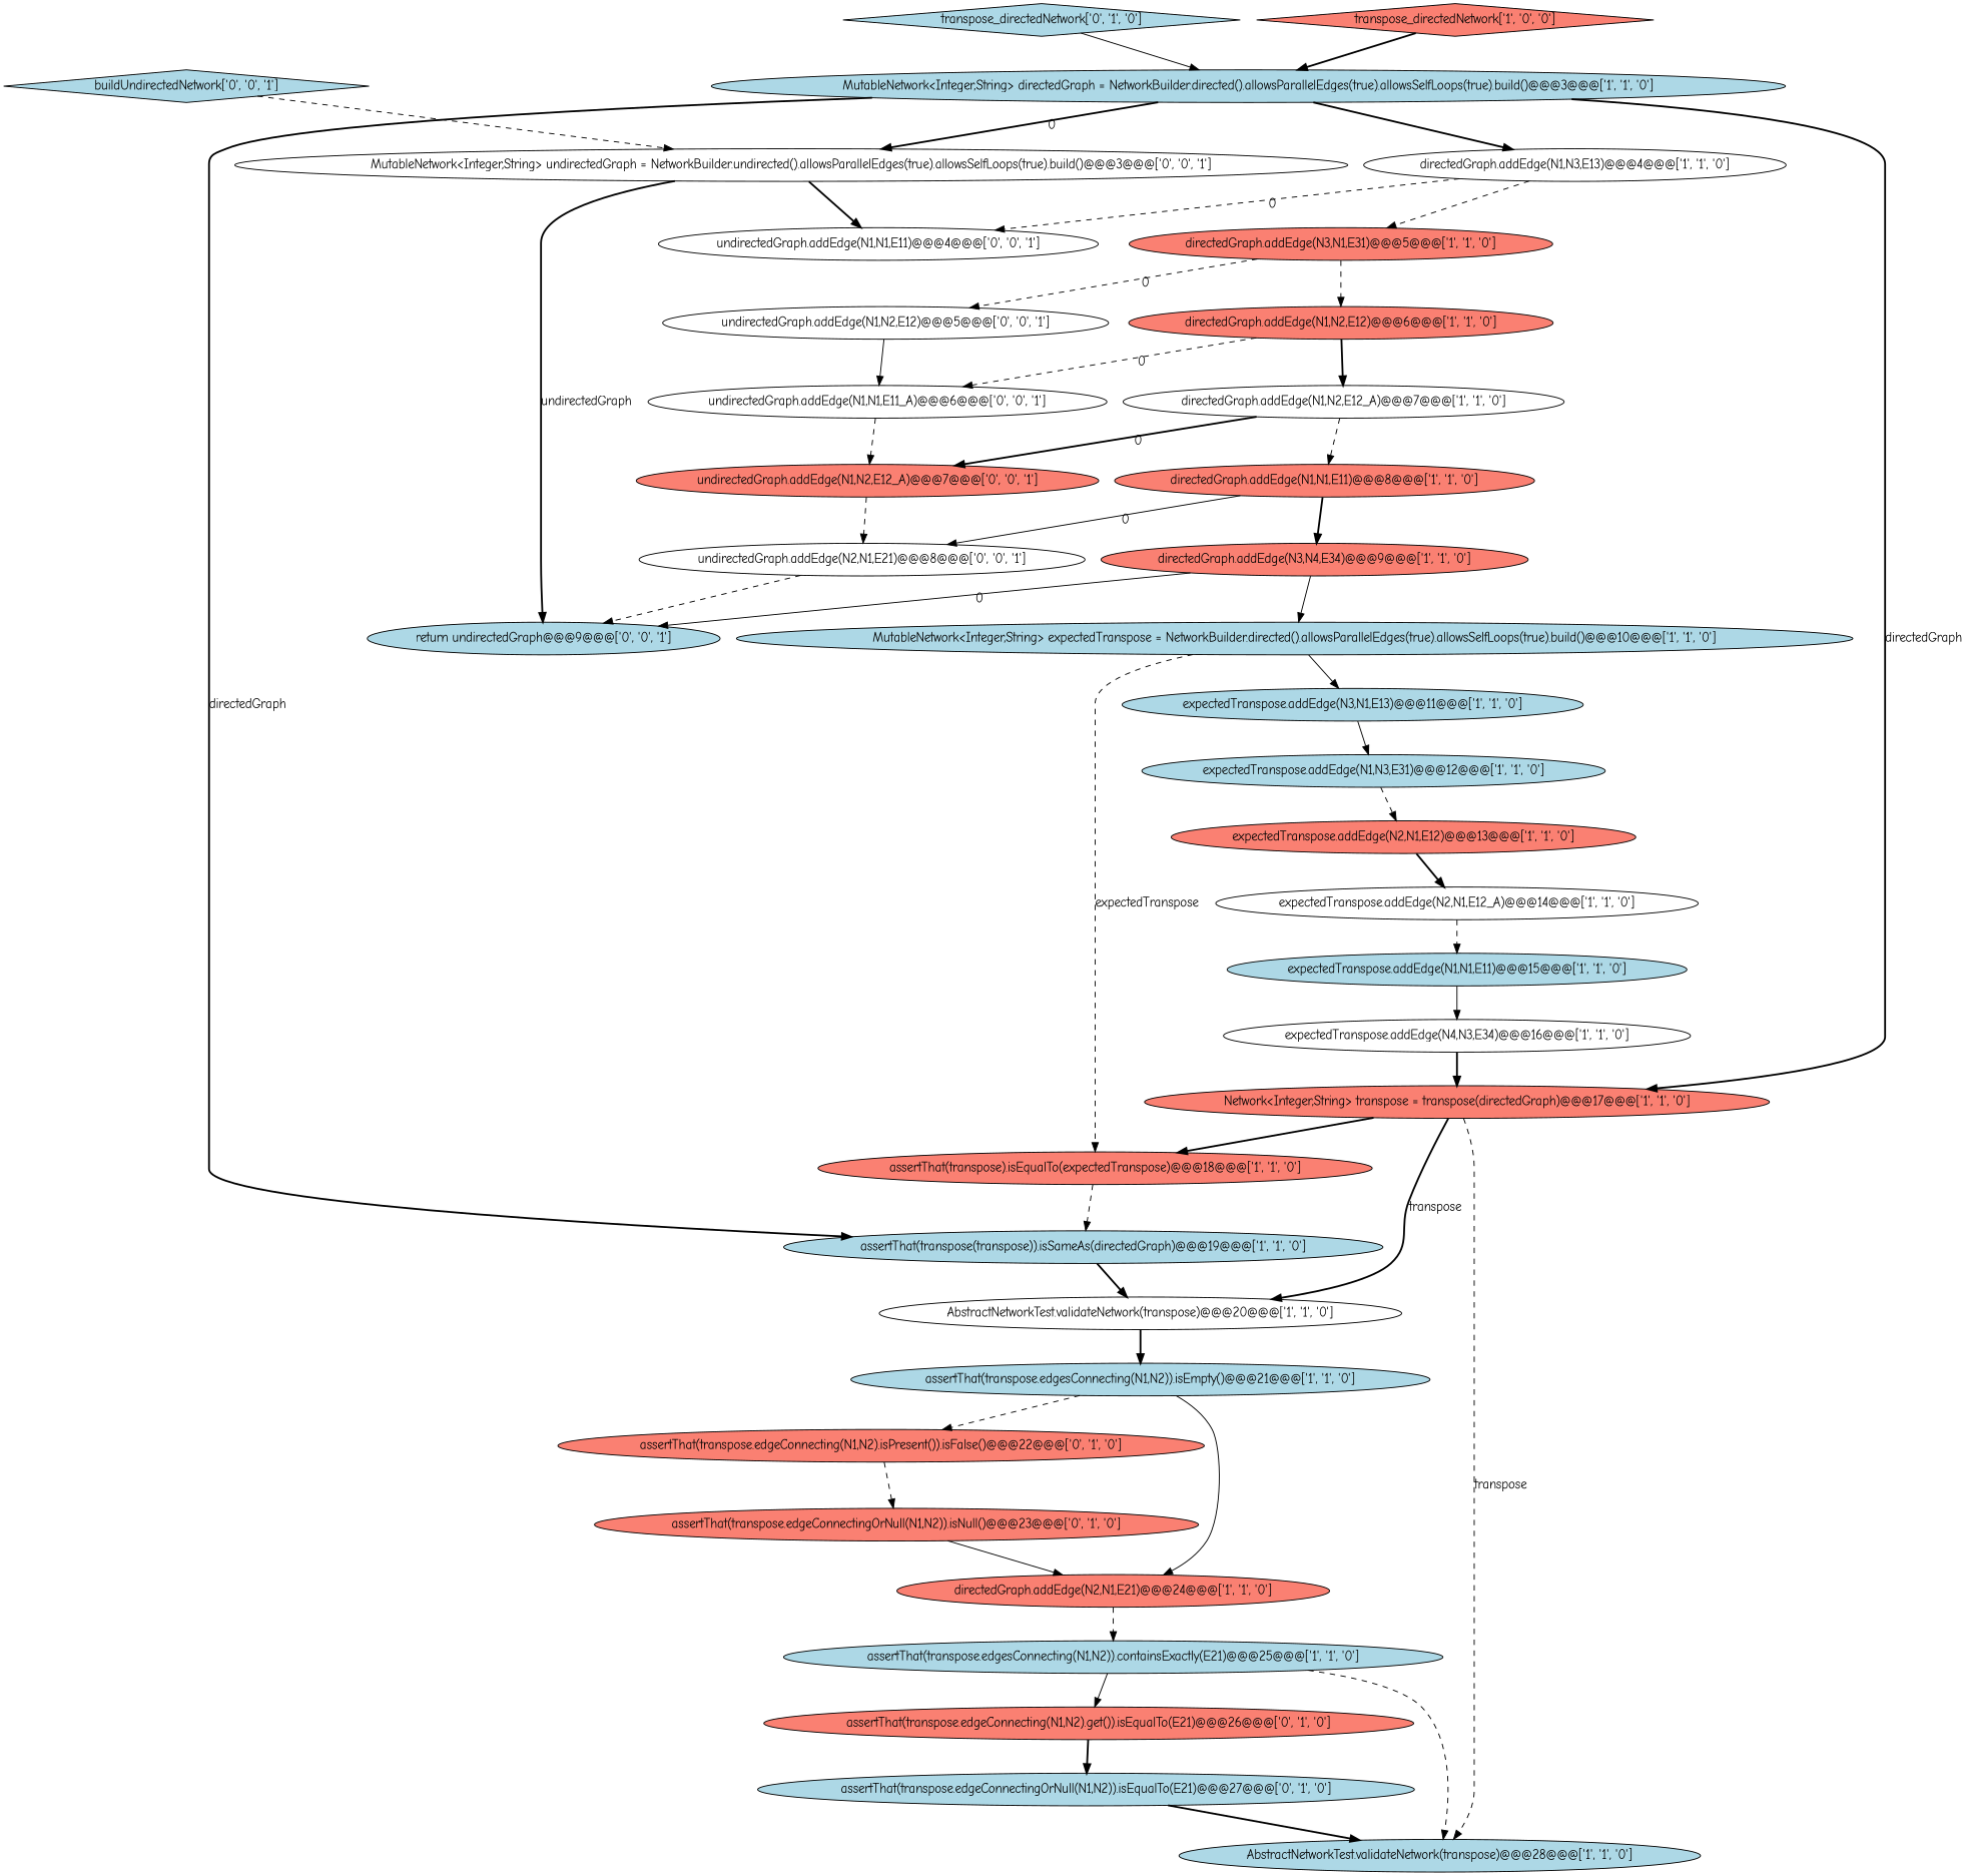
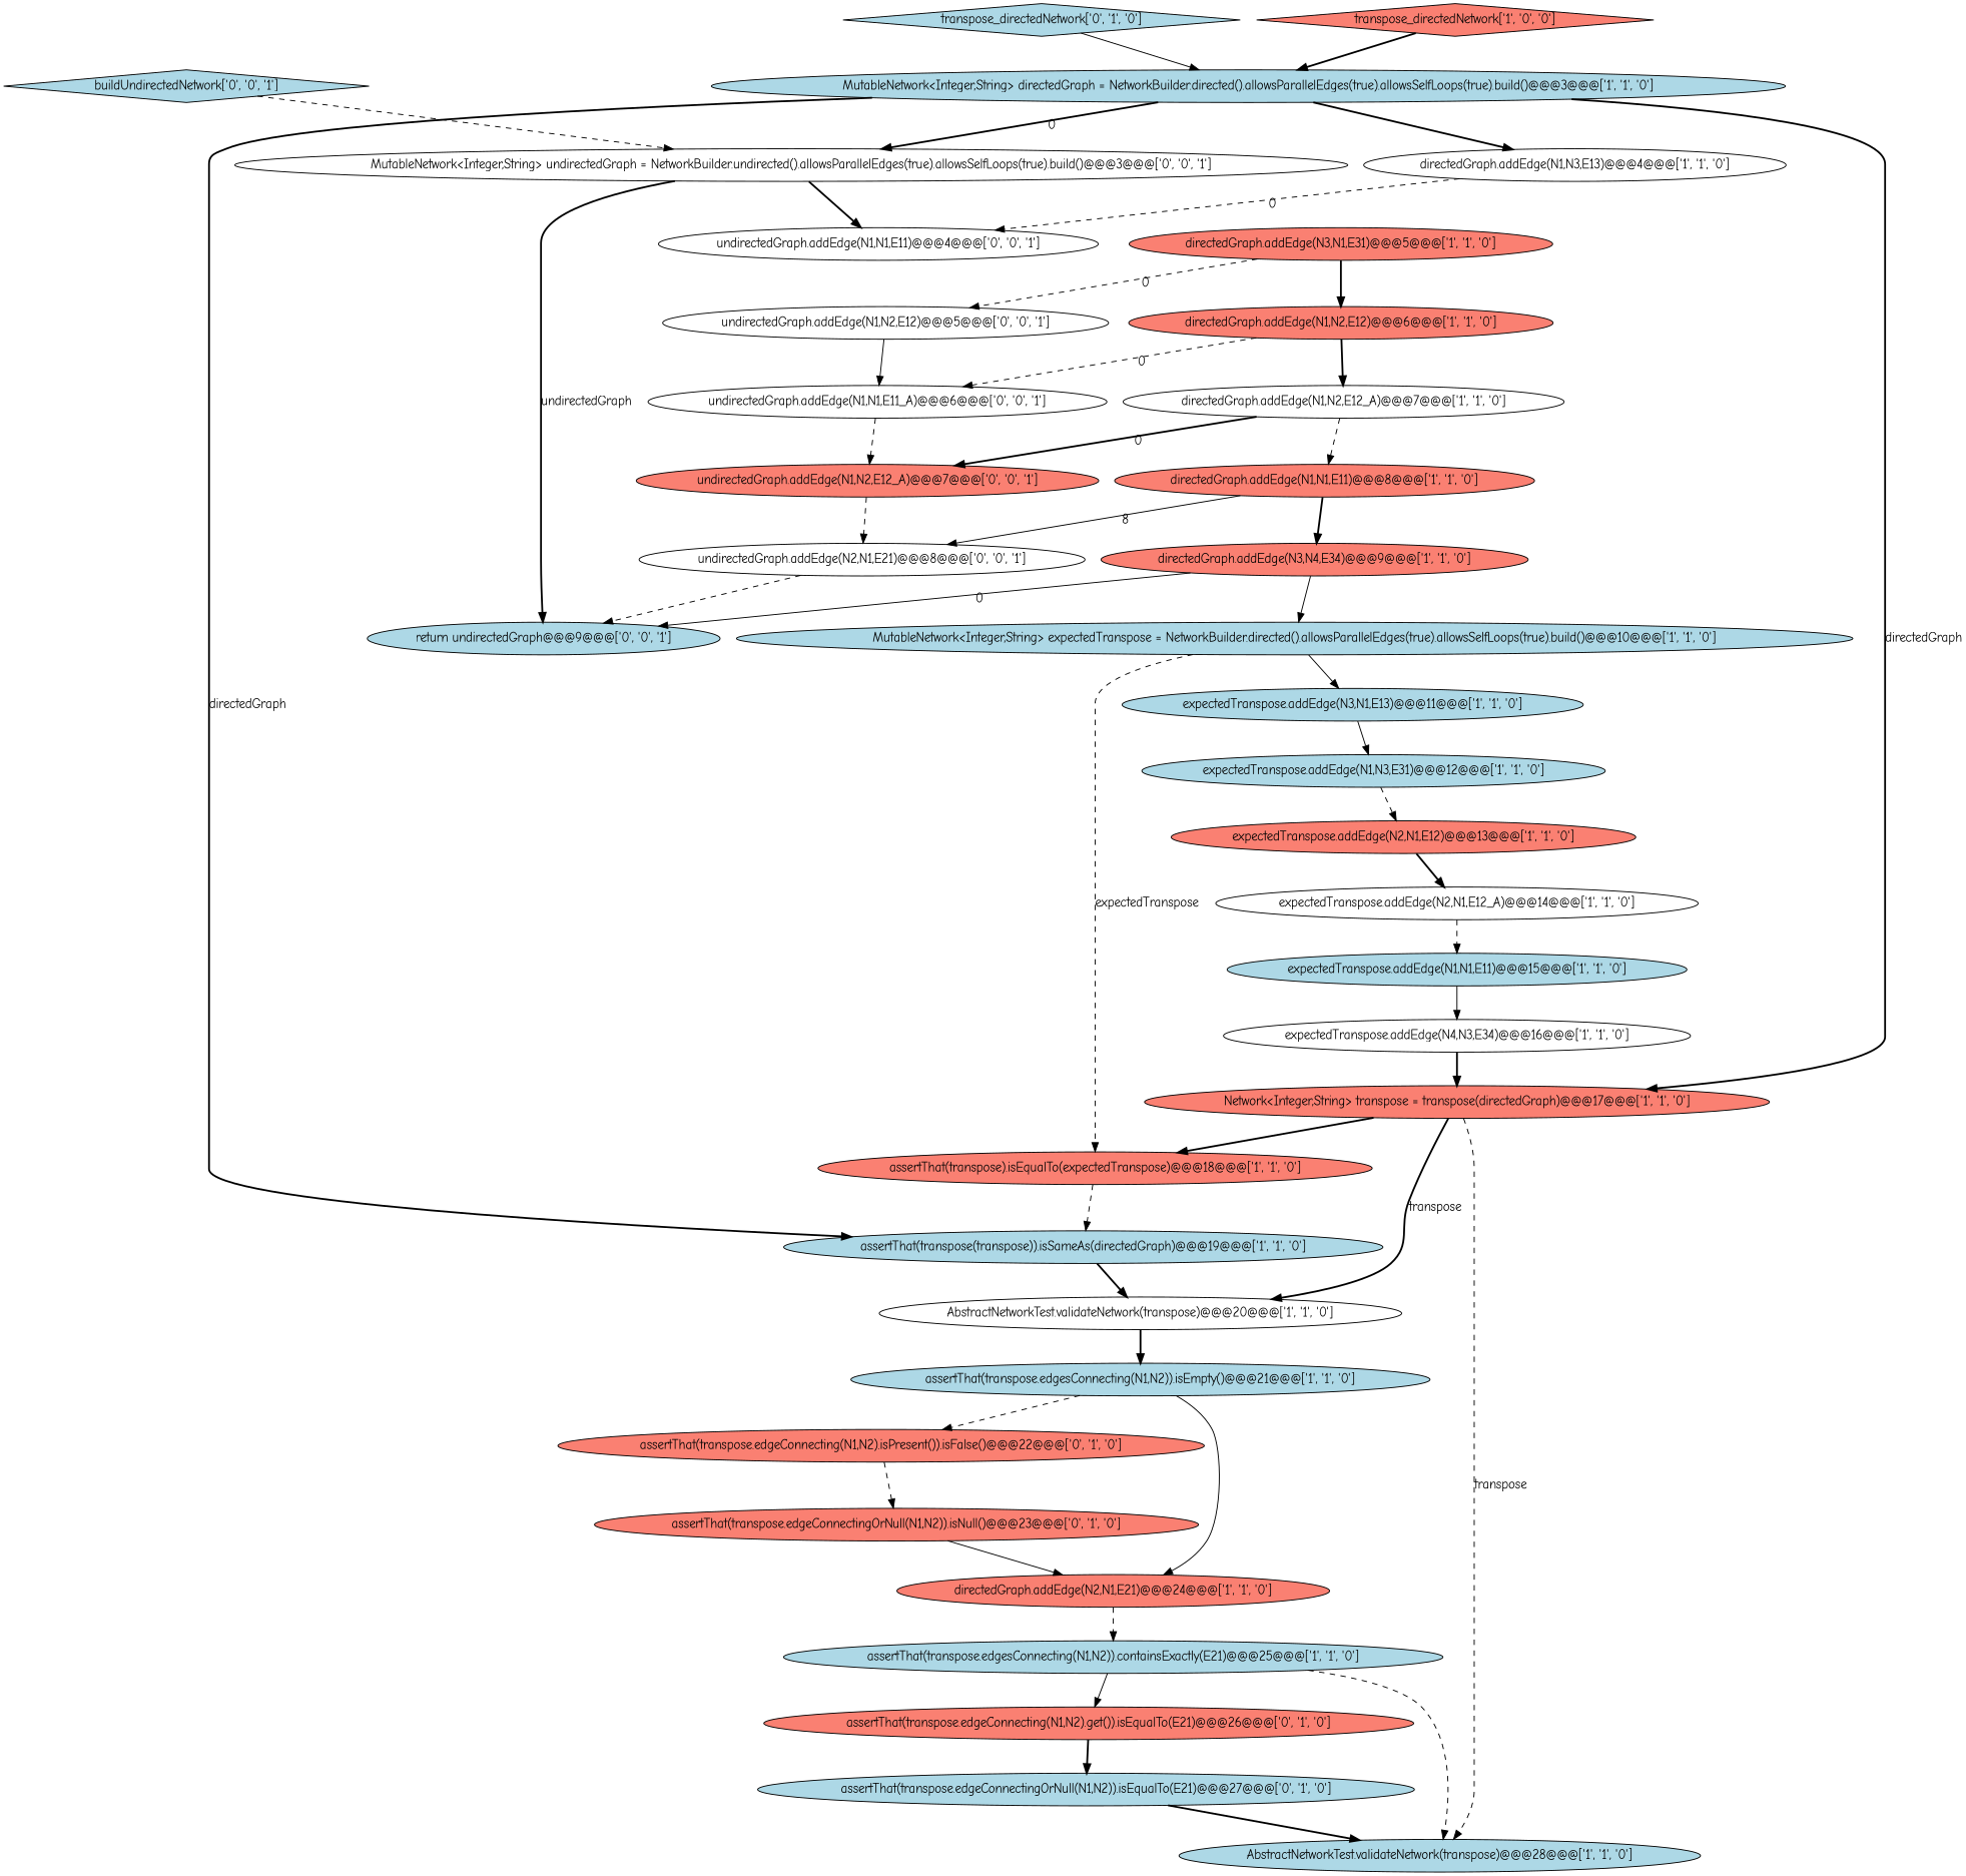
  digraph {
    fontname="Comic Neue"
    node [fillcolor=lightblue fontname="Comic Neue" shape=ellipse style=filled]
    edge [fontname="Comic Neue" style=bold]
    n1 [fillcolor=white label="expectedTranspose.addEdge(N2,N1,E12_A)@@@14@@@['1', '1', '0']"]
    n2 [label="expectedTranspose.addEdge(N1,N1,E11)@@@15@@@['1', '1', '0']"]
    n3 [fillcolor=white label="expectedTranspose.addEdge(N4,N3,E34)@@@16@@@['1', '1', '0']"]
    n4 [fillcolor=white label="MutableNetwork<Integer,String> undirectedGraph = NetworkBuilder.undirected().allowsParallelEdges(true).allowsSelfLoops(true).build()@@@3@@@['0', '0', '1']"]
    n5 [fillcolor=white label="undirectedGraph.addEdge(N1,N1,E11)@@@4@@@['0', '0', '1']"]
    n6 [label="return undirectedGraph@@@9@@@['0', '0', '1']"]
    n7 [fillcolor=salmon label="undirectedGraph.addEdge(N1,N2,E12_A)@@@7@@@['0', '0', '1']"]
    n8 [fillcolor=white label="undirectedGraph.addEdge(N2,N1,E21)@@@8@@@['0', '0', '1']"]
    n9 [label="MutableNetwork<Integer,String> expectedTranspose = NetworkBuilder.directed().allowsParallelEdges(true).allowsSelfLoops(true).build()@@@10@@@['1', '1', '0']"]
    n10 [label="expectedTranspose.addEdge(N3,N1,E13)@@@11@@@['1', '1', '0']"]
    n11 [fillcolor=salmon label="assertThat(transpose).isEqualTo(expectedTranspose)@@@18@@@['1', '1', '0']"]
    n12 [label="expectedTranspose.addEdge(N1,N3,E31)@@@12@@@['1', '1', '0']"]
    n13 [label="assertThat(transpose(transpose)).isSameAs(directedGraph)@@@19@@@['1', '1', '0']"]
    n14 [fillcolor=white label="directedGraph.addEdge(N1,N2,E12_A)@@@7@@@['1', '1', '0']"]
    n15 [fillcolor=salmon label="directedGraph.addEdge(N1,N1,E11)@@@8@@@['1', '1', '0']"]
    n16 [fillcolor=salmon label="directedGraph.addEdge(N3,N4,E34)@@@9@@@['1', '1', '0']"]
    n17 [fillcolor=salmon label="assertThat(transpose.edgeConnecting(N1,N2).isPresent()).isFalse()@@@22@@@['0', '1', '0']"]
    n18 [fillcolor=salmon label="assertThat(transpose.edgeConnectingOrNull(N1,N2)).isNull()@@@23@@@['0', '1', '0']"]
    n19 [fillcolor=salmon label="directedGraph.addEdge(N2,N1,E21)@@@24@@@['1', '1', '0']"]
    n20 [label="transpose_directedNetwork['0', '1', '0']" shape=diamond]
    n21 [label="MutableNetwork<Integer,String> directedGraph = NetworkBuilder.directed().allowsParallelEdges(true).allowsSelfLoops(true).build()@@@3@@@['1', '1', '0']"]
    n22 [fillcolor=white label="directedGraph.addEdge(N1,N3,E13)@@@4@@@['1', '1', '0']"]
    n23 [fillcolor=salmon label="Network<Integer,String> transpose = transpose(directedGraph)@@@17@@@['1', '1', '0']"]
    n24 [fillcolor=salmon label="expectedTranspose.addEdge(N2,N1,E12)@@@13@@@['1', '1', '0']"]
    n25 [fillcolor=salmon label="directedGraph.addEdge(N3,N1,E31)@@@5@@@['1', '1', '0']"]
    n26 [fillcolor=salmon label="directedGraph.addEdge(N1,N2,E12)@@@6@@@['1', '1', '0']"]
    n27 [fillcolor=white label="undirectedGraph.addEdge(N1,N2,E12)@@@5@@@['0', '0', '1']"]
    n28 [label="assertThat(transpose.edgesConnecting(N1,N2)).isEmpty()@@@21@@@['1', '1', '0']"]
    n29 [label="assertThat(transpose.edgesConnecting(N1,N2)).containsExactly(E21)@@@25@@@['1', '1', '0']"]
    n30 [fillcolor=white label="undirectedGraph.addEdge(N1,N1,E11_A)@@@6@@@['0', '0', '1']"]
    n31 [fillcolor=white label="AbstractNetworkTest.validateNetwork(transpose)@@@20@@@['1', '1', '0']"]
    n32 [label="AbstractNetworkTest.validateNetwork(transpose)@@@28@@@['1', '1', '0']"]
    n33 [fillcolor=salmon label="assertThat(transpose.edgeConnecting(N1,N2).get()).isEqualTo(E21)@@@26@@@['0', '1', '0']"]
    n34 [label="assertThat(transpose.edgeConnectingOrNull(N1,N2)).isEqualTo(E21)@@@27@@@['0', '1', '0']"]
    n35 [label="buildUndirectedNetwork['0', '0', '1']" shape=diamond]
    n36 [fillcolor=salmon label="transpose_directedNetwork['1', '0', '0']" shape=diamond]
    n1 -> n2 [style=dashed]
    n2 -> n3 [style=solid]
    n3 -> n23
    n4 -> n5
    n4 -> n6 [label=undirectedGraph]
    n7 -> n8 [style=dashed]
    n8 -> n6 [style=dashed]
    n9 -> n10 [style=solid]
    n9 -> n11 [label=expectedTranspose style=dashed]
    n10 -> n12 [style=solid]
    n11 -> n13 [style=dashed]
    n12 -> n24 [style=dashed]
    n13 -> n31
    n14 -> n7 [label=0]
    n14 -> n15 [style=dashed]
-   n15 -> n8 [label=0 style=solid]
+   n15 -> n8 [label=8 style=solid]
    n15 -> n16
    n16 -> n6 [label=0 style=solid]
    n16 -> n9 [style=solid]
    n17 -> n18 [style=dashed]
    n18 -> n19 [style=solid]
    n19 -> n29 [style=dashed]
    n20 -> n21 [style=solid]
    n21 -> n4 [label=0]
    n21 -> n13 [label=directedGraph]
    n21 -> n22
    n21 -> n23 [label=directedGraph]
    n22 -> n5 [label=0 style=dashed]
-   n22 -> n25 [style=dashed]
    n23 -> n11
    n23 -> n31 [label=transpose]
    n23 -> n32 [label=transpose style=dashed]
    n24 -> n1
-   n25 -> n26 [style=dashed]
+   n25 -> n26
    n25 -> n27 [label=0 style=dashed]
    n26 -> n14
    n26 -> n30 [label=0 style=dashed]
    n27 -> n30 [style=solid]
    n28 -> n17 [style=dashed]
    n28 -> n19 [style=solid]
    n29 -> n32 [style=dashed]
    n29 -> n33 [style=solid]
    n30 -> n7 [style=dashed]
    n31 -> n28
    n33 -> n34
    n34 -> n32
    n35 -> n4 [style=dashed]
    n36 -> n21
  }
